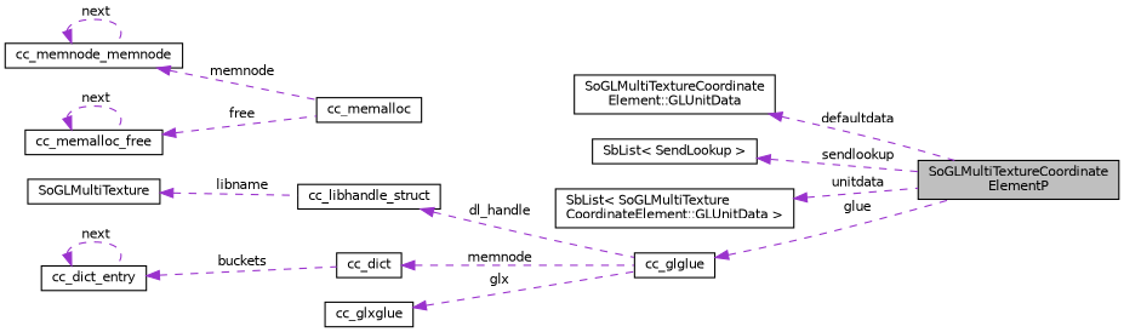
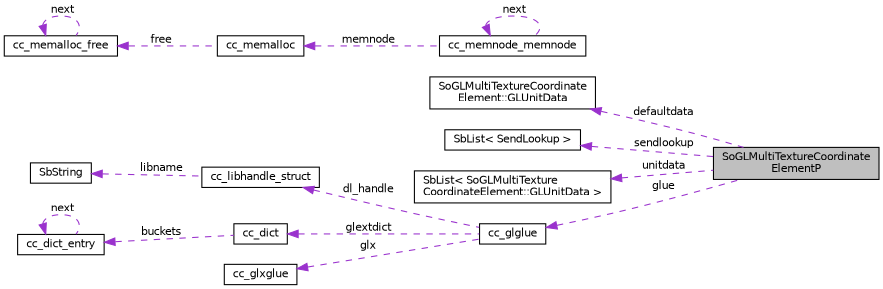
  digraph {
    rankdir=LR
    node [color=black fillcolor=white fontname=Helvetica fontsize=10 shape=record style=filled]
    edge [color=darkorchid3 dir=back fontname=Helvetica fontsize=10 labelfontname=Helvetica labelfontsize=10 style=dashed]
    n1 [fillcolor=grey75 fontcolor=black height=0.2 label="SoGLMultiTextureCoordinate\lElementP" width=0.4]
    n2 [height=0.2 label="SoGLMultiTextureCoordinate\lElement::GLUnitData" width=0.4]
    n3 [height=0.2 label="SbList\< SendLookup \>" width=0.4]
    n4 [height=0.2 label="SbList\< SoGLMultiTexture\lCoordinateElement::GLUnitData \>" width=0.4]
    n5 [height=0.2 label=cc_glglue width=0.4]
    n6 [height=0.2 label=cc_libhandle_struct width=0.4]
-   n7 [height=0.2 label=SoGLMultiTexture width=0.4]
+   n7 [height=0.2 label=SbString width=0.4]
    n8 [height=0.2 label=cc_dict width=0.4]
    n9 [height=0.2 label=cc_memalloc width=0.4]
    n10 [height=0.2 label=cc_memnode_memnode width=0.4]
    n11 [height=0.2 label=cc_memalloc_free width=0.4]
    n12 [height=0.2 label=cc_dict_entry width=0.4]
    n13 [height=0.2 label=cc_glxglue width=0.4]
    n2 -> n1 [label=" defaultdata"]
    n3 -> n1 [label=" sendlookup"]
    n4 -> n1 [label=" unitdata"]
    n5 -> n1 [label=" glue"]
    n6 -> n5 [label=" dl_handle"]
    n7 -> n6 [label=" libname"]
-   n8 -> n5 [label=" memnode"]
-   n10 -> n9 [label=" memnode"]
+   n8 -> n5 [label=" glextdict"]
+   n9 -> n10 [label=" memnode"]
    n10 -> n10 [label=" next"]
    n11 -> n9 [label=" free"]
    n11 -> n11 [label=" next"]
    n12 -> n8 [label=" buckets"]
    n12 -> n12 [label=" next"]
    n13 -> n5 [label=" glx"]
  }
